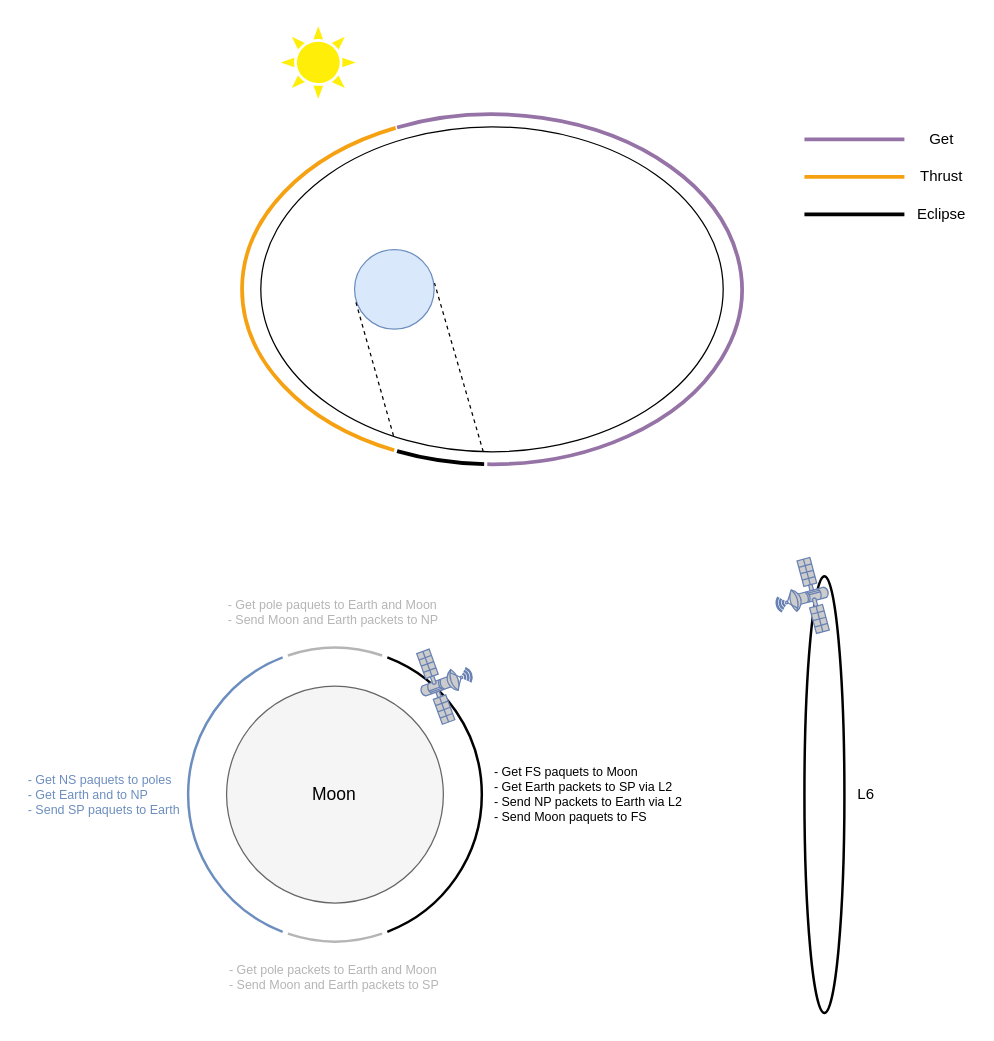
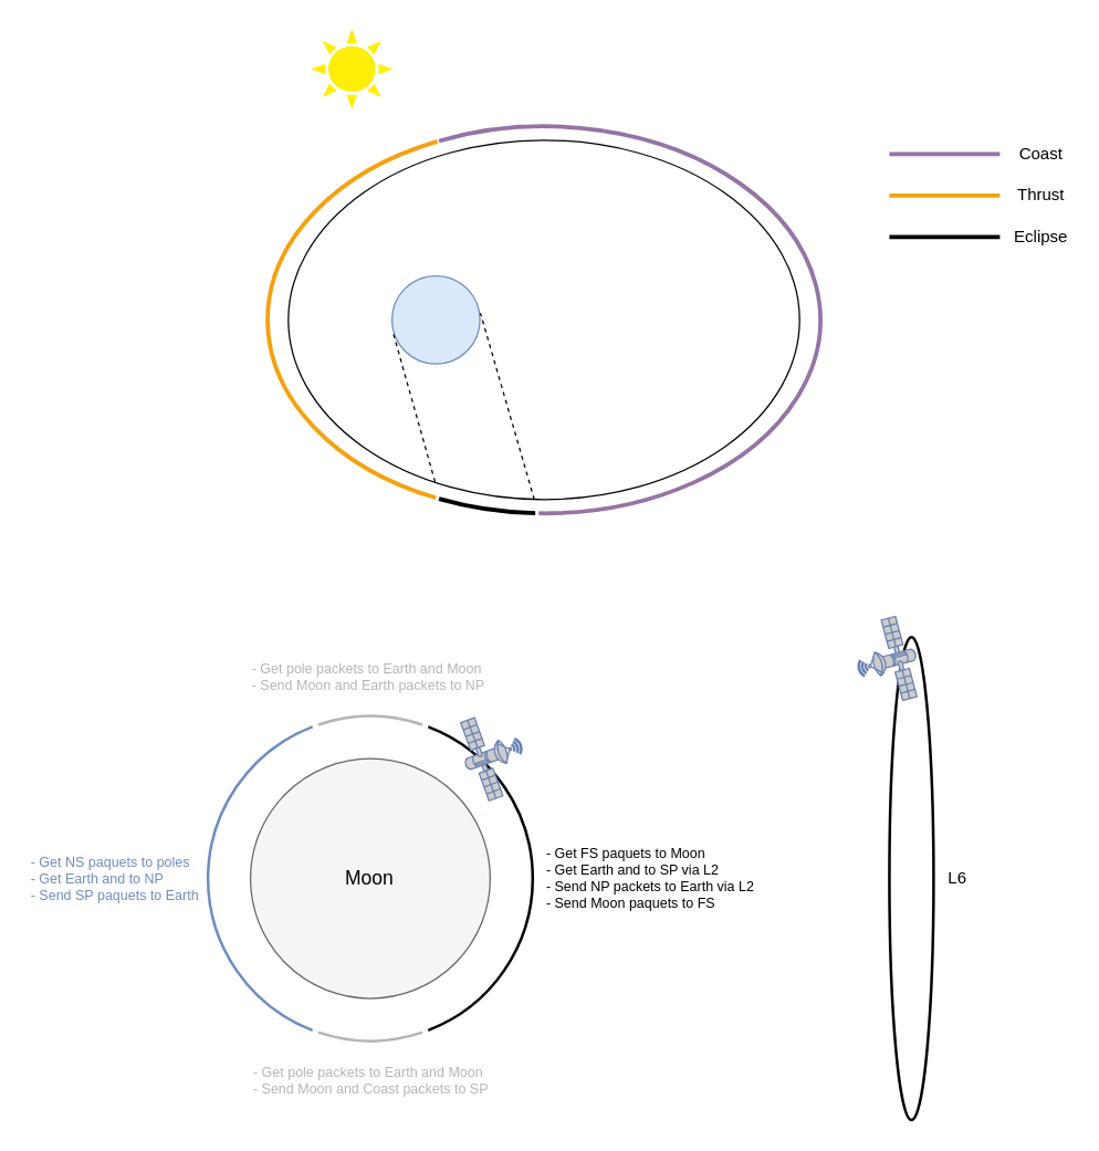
  <mxCell id="0" />
  <mxCell id="1" parent="0" />
  <mxCell id="2" value="" style="ellipse;whiteSpace=wrap;html=1;strokeColor=#000000;strokeWidth=2;fillColor=none;fontSize=12;" vertex="1" parent="1"><mxGeometry x="643" y="460.54" width="32" height="349.6" as="geometry" /></mxCell>
  <mxCell id="3" value="" style="verticalLabelPosition=bottom;verticalAlign=top;html=1;shape=mxgraph.basic.arc;startAngle=0.938;endAngle=0.503;fillColor=#e1d5e7;strokeColor=#9673a6;strokeWidth=3;" vertex="1" parent="1"><mxGeometry x="193" y="91" width="400" height="280" as="geometry" /></mxCell>
  <mxCell id="4" value="" style="ellipse;whiteSpace=wrap;html=1;" vertex="1" parent="1"><mxGeometry x="208" y="101" width="370" height="260" as="geometry" /></mxCell>
  <mxCell id="5" value="" style="ellipse;whiteSpace=wrap;html=1;aspect=fixed;fillColor=#dae8fc;strokeColor=#6c8ebf;" vertex="1" parent="1"><mxGeometry x="283" y="199.15" width="63.7" height="63.7" as="geometry" /></mxCell>
  <mxCell id="6" value="" style="shape=mxgraph.signs.nature.sun_3;html=1;fillColor=#FFEE07;strokeColor=none;verticalLabelPosition=bottom;verticalAlign=top;align=center;" vertex="1" parent="1"><mxGeometry x="224" y="20.5" width="60" height="58" as="geometry" /></mxCell>
  <mxCell id="7" value="" style="endArrow=none;dashed=1;html=1;entryX=0.943;entryY=0.293;entryDx=0;entryDy=0;entryPerimeter=0;exitX=0.287;exitY=0.951;exitDx=0;exitDy=0;exitPerimeter=0;" edge="1" parent="1" source="4"><mxGeometry width="50" height="50" relative="1" as="geometry"><mxPoint x="313" y="351" as="sourcePoint" /><mxPoint x="283.999" y="241.004" as="targetPoint" /></mxGeometry></mxCell>
  <mxCell id="8" value="" style="endArrow=none;dashed=1;html=1;entryX=0.943;entryY=0.293;entryDx=0;entryDy=0;entryPerimeter=0;" edge="1" parent="1"><mxGeometry width="50" height="50" relative="1" as="geometry"><mxPoint x="386" y="361" as="sourcePoint" /><mxPoint x="346.999" y="226.004" as="targetPoint" /></mxGeometry></mxCell>
  <mxCell id="9" value="" style="verticalLabelPosition=bottom;verticalAlign=top;html=1;shape=mxgraph.basic.arc;startAngle=0.564;endAngle=0.937;fillColor=#ffe6cc;strokeColor=#F5A111;strokeWidth=3;" vertex="1" parent="1"><mxGeometry x="193" y="91" width="400" height="280" as="geometry" /></mxCell>
  <mxCell id="10" value="" style="verticalLabelPosition=bottom;verticalAlign=top;html=1;shape=mxgraph.basic.arc;startAngle=0.505;endAngle=0.562;fillColor=#ffe6cc;strokeColor=#000000;strokeWidth=3;" vertex="1" parent="1"><mxGeometry x="193" y="91" width="400" height="280" as="geometry" /></mxCell>
  <mxCell id="11" value="" style="endArrow=none;html=1;strokeWidth=3;fillColor=#e1d5e7;strokeColor=#9673a6;" edge="1" parent="1"><mxGeometry width="50" height="50" relative="1" as="geometry"><mxPoint x="643" y="111" as="sourcePoint" /><mxPoint x="723" y="111" as="targetPoint" /></mxGeometry></mxCell>
- <mxCell id="12" value="Get" style="text;html=1;strokeColor=none;fillColor=none;align=center;verticalAlign=middle;whiteSpace=wrap;rounded=0;" vertex="1" parent="1"><mxGeometry x="733" y="101" width="40" height="20" as="geometry" /></mxCell>
+ <mxCell id="12" value="Coast" style="text;html=1;strokeColor=none;fillColor=none;align=center;verticalAlign=middle;whiteSpace=wrap;rounded=0;" vertex="1" parent="1"><mxGeometry x="733" y="101" width="40" height="20" as="geometry" /></mxCell>
  <mxCell id="13" value="" style="endArrow=none;html=1;strokeWidth=3;fillColor=#e1d5e7;strokeColor=#F5A111;" edge="1" parent="1"><mxGeometry width="50" height="50" relative="1" as="geometry"><mxPoint x="643" y="141" as="sourcePoint" /><mxPoint x="723" y="141" as="targetPoint" /></mxGeometry></mxCell>
  <mxCell id="14" value="Thrust" style="text;html=1;strokeColor=none;fillColor=none;align=center;verticalAlign=middle;whiteSpace=wrap;rounded=0;" vertex="1" parent="1"><mxGeometry x="733" y="131" width="40" height="20" as="geometry" /></mxCell>
  <mxCell id="15" value="" style="endArrow=none;html=1;strokeWidth=3;fillColor=#e1d5e7;strokeColor=#000000;" edge="1" parent="1"><mxGeometry width="50" height="50" relative="1" as="geometry"><mxPoint x="643" y="171" as="sourcePoint" /><mxPoint x="723" y="171" as="targetPoint" /></mxGeometry></mxCell>
  <mxCell id="16" value="Eclipse" style="text;html=1;strokeColor=none;fillColor=none;align=center;verticalAlign=middle;whiteSpace=wrap;rounded=0;" vertex="1" parent="1"><mxGeometry x="733" y="161" width="40" height="20" as="geometry" /></mxCell>
  <mxCell id="17" value="" style="ellipse;whiteSpace=wrap;html=1;strokeColor=#666666;strokeWidth=1;fillColor=#f5f5f5;fontColor=#333333;fontSize=60;" vertex="1" parent="1"><mxGeometry x="180.6" y="548.6" width="173.5" height="173.5" as="geometry" /></mxCell>
  <mxCell id="18" value="" style="shape=image;html=1;verticalAlign=top;verticalLabelPosition=bottom;labelBackgroundColor=#ffffff;imageAspect=0;aspect=fixed;image=https://cdn0.iconfinder.com/data/icons/slim-square-icons-basics/100/basics-22-128.png;strokeColor=#000000;strokeWidth=1;fillColor=none;" vertex="1" parent="1"><mxGeometry x="646" y="622.34" width="26" height="26" as="geometry" /></mxCell>
  <mxCell id="19" value="&lt;font style=&quot;font-size: 12px;&quot;&gt;L6&lt;/font&gt;" style="text;html=1;strokeColor=none;fillColor=none;align=center;verticalAlign=middle;whiteSpace=wrap;rounded=0;fontSize=12;" vertex="1" parent="1"><mxGeometry x="683" y="630.18" width="19" height="10.34" as="geometry" /></mxCell>
  <mxCell id="20" value="" style="fontColor=#0066CC;verticalAlign=top;verticalLabelPosition=bottom;labelPosition=center;align=center;html=1;outlineConnect=0;fillColor=#CCCCCC;strokeColor=#6881B3;gradientColor=none;gradientDirection=north;strokeWidth=2;shape=mxgraph.networks.satellite;rotation=30;" vertex="1" parent="1"><mxGeometry x="625" y="451" width="50" height="50" as="geometry" /></mxCell>
  <mxCell id="21" value="" style="verticalLabelPosition=bottom;verticalAlign=top;html=1;shape=mxgraph.basic.arc;startAngle=0.558;endAngle=0.942;strokeColor=#6c8ebf;strokeWidth=2;fillColor=#dae8fc;" vertex="1" parent="1"><mxGeometry x="149.85" y="517.84" width="235" height="235" as="geometry" /></mxCell>
  <mxCell id="22" value="" style="verticalLabelPosition=bottom;verticalAlign=top;html=1;shape=mxgraph.basic.arc;startAngle=0.558;endAngle=0.942;strokeColor=#000000;strokeWidth=2;fillColor=none;rotation=-180;" vertex="1" parent="1"><mxGeometry x="149.85" y="517.84" width="235" height="235" as="geometry" /></mxCell>
  <mxCell id="23" value="&lt;font style=&quot;font-size: 14px;&quot;&gt;Moon&lt;/font&gt;" style="text;html=1;strokeColor=none;fillColor=none;align=center;verticalAlign=middle;whiteSpace=wrap;rounded=0;fontSize=14;" vertex="1" parent="1"><mxGeometry x="247.35" y="630.18" width="40" height="10.34" as="geometry" /></mxCell>
  <mxCell id="24" value="" style="verticalLabelPosition=bottom;verticalAlign=top;html=1;shape=mxgraph.basic.arc;startAngle=0.698;endAngle=0.802;strokeWidth=2;rotation=90;strokeColor=#B5B5B5;" vertex="1" parent="1"><mxGeometry x="149.85" y="517.85" width="235" height="235" as="geometry" /></mxCell>
  <mxCell id="25" value="" style="verticalLabelPosition=bottom;verticalAlign=top;html=1;shape=mxgraph.basic.arc;startAngle=0.698;endAngle=0.802;strokeWidth=2;rotation=-90;strokeColor=#B5B5B5;" vertex="1" parent="1"><mxGeometry x="149.85" y="517.85" width="235" height="235" as="geometry" /></mxCell>
  <mxCell id="26" value="" style="fontColor=#0066CC;verticalAlign=top;verticalLabelPosition=bottom;labelPosition=center;align=center;html=1;outlineConnect=0;fillColor=#CCCCCC;strokeColor=#6881B3;gradientColor=none;gradientDirection=north;strokeWidth=2;shape=mxgraph.networks.satellite;rotation=-155;" vertex="1" parent="1"><mxGeometry x="323" y="524" width="50" height="50" as="geometry" /></mxCell>
- <mxCell id="27" value="- Get pole paquets to Earth and Moon&lt;br&gt;- Send Moon and Earth packets to NP" style="text;html=1;strokeColor=none;fillColor=none;align=left;verticalAlign=middle;whiteSpace=wrap;rounded=0;horizontal=1;fontSize=10;fontColor=#B5B5B5;labelBackgroundColor=#ffffff;" vertex="1" parent="1"><mxGeometry x="179.55" y="460.54" width="175.59" height="57.57" as="geometry" /></mxCell>
+ <mxCell id="27" value="- Get pole packets to Earth and Moon&lt;br&gt;- Send Moon and Earth packets to NP" style="text;html=1;strokeColor=none;fillColor=none;align=left;verticalAlign=middle;whiteSpace=wrap;rounded=0;horizontal=1;fontSize=10;fontColor=#B5B5B5;labelBackgroundColor=#ffffff;" vertex="1" parent="1"><mxGeometry x="179.55" y="460.54" width="175.59" height="57.57" as="geometry" /></mxCell>
  <mxCell id="28" value="&lt;font color=&quot;#6c8ebf&quot; style=&quot;font-size: 10px&quot;&gt;- Get NS paquets to poles&lt;br&gt;- Get Earth and to NP&lt;br&gt;- Send SP paquets to Earth&lt;br&gt;&lt;/font&gt;" style="text;html=1;strokeColor=none;fillColor=none;align=left;verticalAlign=middle;whiteSpace=wrap;rounded=0;horizontal=1;fontSize=10;fontColor=#B5B5B5;labelBackgroundColor=#ffffff;" vertex="1" parent="1"><mxGeometry x="20.28" y="606.55" width="129.57" height="57.57" as="geometry" /></mxCell>
- <mxCell id="29" value="- Get pole packets to Earth and Moon&lt;br style=&quot;font-size: 10px&quot;&gt;- Send Moon and Earth packets to SP" style="text;html=1;strokeColor=none;fillColor=none;align=left;verticalAlign=middle;whiteSpace=wrap;rounded=0;horizontal=1;fontSize=10;fontColor=#B5B5B5;labelBackgroundColor=#ffffff;" vertex="1" parent="1"><mxGeometry x="180.6" y="752.57" width="180.59" height="57.57" as="geometry" /></mxCell>
- <mxCell id="30" value="&lt;font color=&quot;#000000&quot;&gt;- Get FS paquets to Moon&lt;br&gt;- Get Earth packets to SP via L2&lt;br style=&quot;font-size: 10px&quot;&gt;- Send NP packets to Earth via L2&lt;br&gt;- Send Moon paquets to FS&amp;nbsp;&lt;br&gt;&lt;/font&gt;" style="text;html=1;strokeColor=none;fillColor=none;align=left;verticalAlign=middle;whiteSpace=wrap;rounded=0;horizontal=1;fontSize=10;fontColor=#B5B5B5;labelBackgroundColor=#ffffff;" vertex="1" parent="1"><mxGeometry x="392.85" y="606.55" width="178.15" height="57.57" as="geometry" /></mxCell>
+ <mxCell id="29" value="- Get pole packets to Earth and Moon&lt;br style=&quot;font-size: 10px&quot;&gt;- Send Moon and Coast packets to SP" style="text;html=1;strokeColor=none;fillColor=none;align=left;verticalAlign=middle;whiteSpace=wrap;rounded=0;horizontal=1;fontSize=10;fontColor=#B5B5B5;labelBackgroundColor=#ffffff;" vertex="1" parent="1"><mxGeometry x="180.6" y="752.57" width="180.59" height="57.57" as="geometry" /></mxCell>
+ <mxCell id="30" value="&lt;font color=&quot;#000000&quot;&gt;- Get FS paquets to Moon&lt;br&gt;- Get Earth and to SP via L2&lt;br style=&quot;font-size: 10px&quot;&gt;- Send NP packets to Earth via L2&lt;br&gt;- Send Moon paquets to FS&amp;nbsp;&lt;br&gt;&lt;/font&gt;" style="text;html=1;strokeColor=none;fillColor=none;align=left;verticalAlign=middle;whiteSpace=wrap;rounded=0;horizontal=1;fontSize=10;fontColor=#B5B5B5;labelBackgroundColor=#ffffff;" vertex="1" parent="1"><mxGeometry x="392.85" y="606.55" width="178.15" height="57.57" as="geometry" /></mxCell>
